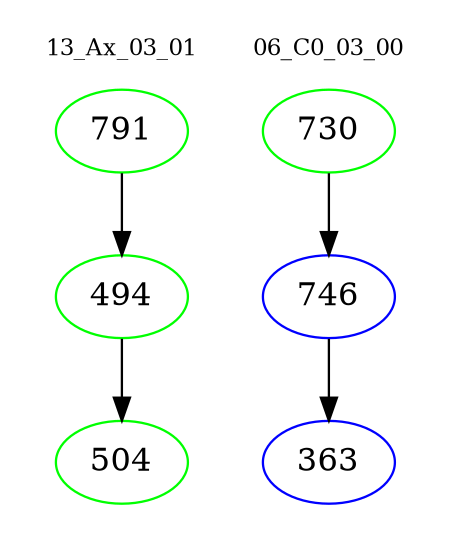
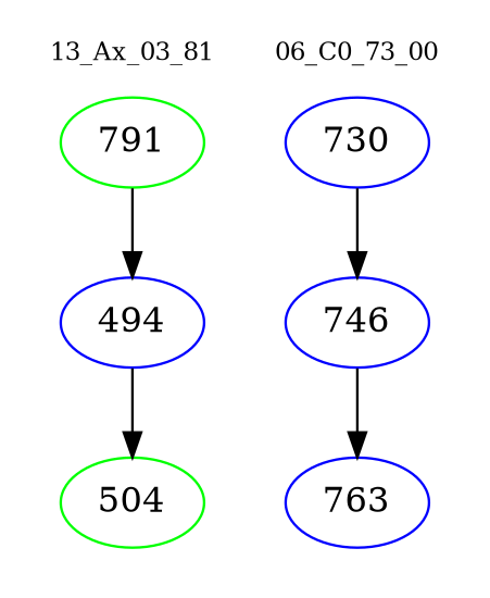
  digraph {
    node [color=green]
    edge [color=black]
    n1 [label=791]
-   n2 [label=494]
+   n2 [color=blue label=494]
    n3 [label=504]
-   n4 [label=730]
+   n4 [color=blue label=730]
    n5 [color=blue label=746]
-   n6 [color=blue label=363]
+   n6 [color=blue label=763]
    subgraph cluster_1 {
      color=white
      fontsize=10
-     label="13_Ax_03_01"
+     label="13_Ax_03_81"
      n1
      n2
      n3
    }
    subgraph cluster_2 {
      color=white
      fontsize=10
-     label="06_C0_03_00"
+     label="06_C0_73_00"
      n4
      n5
      n6
    }
    n1 -> n2
    n2 -> n3
    n4 -> n5
    n5 -> n6
  }
